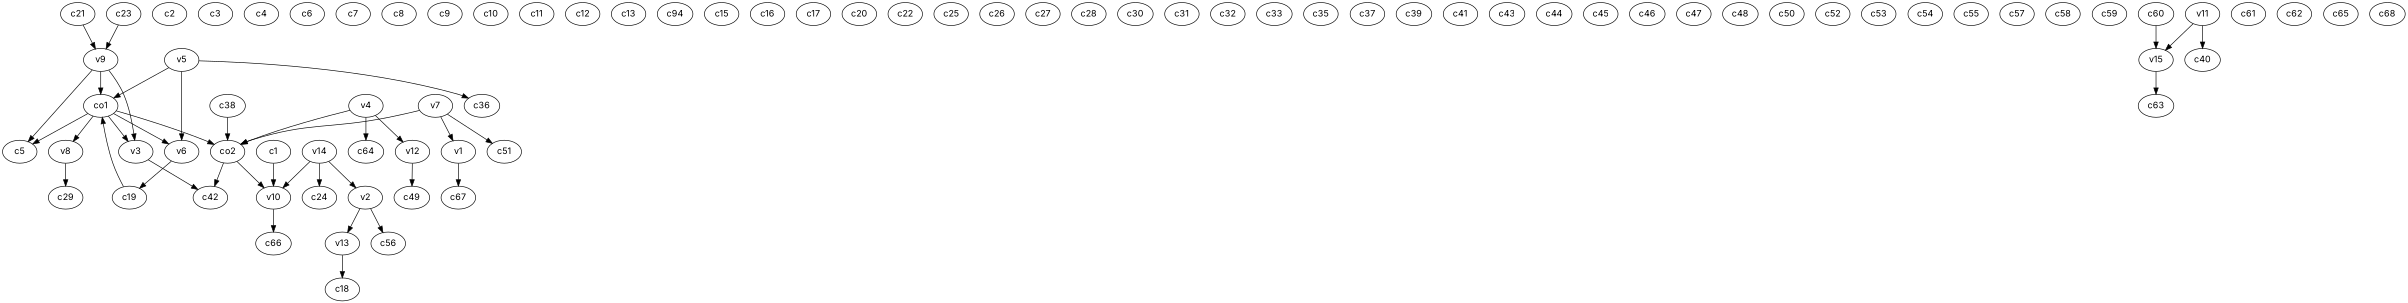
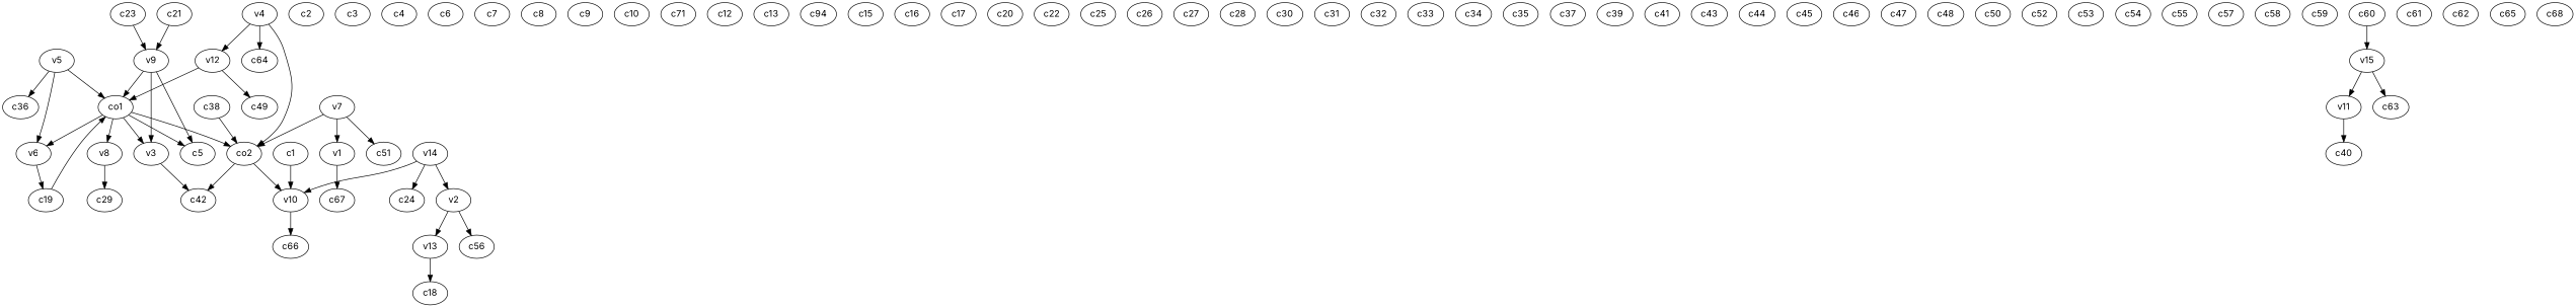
  strict digraph {
    fontname=Inter
    node [fontname=Inter]
    edge [fontname=Inter weight=1]
    c1
    v10
    c66
    c2
    c3
    c4
    c6
    c7
    c8
    c9
    c10
-   c11
+   c11 [label=c71]
    c12
    c13
    n15 [label=c94]
    c15
    c16
    c17
    c19
    co1
    co2
    v3
    v6
    v8
    c5
    c20
    c21
    v9
    c22
    c23
    c25
    c26
    c27
    c28
    c30
    c31
    c32
    c33
+   c34
    c35
    c37
    c38
    c42
    c39
    c41
    c43
    c44
    c45
    c46
    c47
    c48
    c50
    c52
    c53
    c54
    c55
    c57
    c58
    c59
    c60
    v15
    v11
    c63
    c61
    c62
    c65
    c68
    v1
    c67
    v2
    c56
    v13
    c18
    v4
    c64
    v12
    c49
    v5
    c36
    v7
    c51
    c29
    c40
    v14
    c24
    c1 -> v10
    v10 -> c66
    c19 -> co1
    co1 -> co2
    co1 -> v3
    co1 -> v6
    co1 -> v8
    co1 -> c5
    co2 -> v10
    co2 -> c42
    v3 -> c42
    v6 -> c19
    v8 -> c29
    c21 -> v9
    v9 -> co1
    v9 -> v3
    v9 -> c5
    c23 -> v9
    c38 -> co2
    c60 -> v15
-   v11 -> v15
+   v15 -> v11
    v15 -> c63
    v11 -> c40
    v1 -> c67
    v2 -> c56
    v2 -> v13
    v13 -> c18
    v4 -> co2
    v4 -> c64
    v4 -> v12
+   v12 -> co1
    v12 -> c49
    v5 -> co1
    v5 -> v6
    v5 -> c36
    v7 -> co2
    v7 -> v1
    v7 -> c51
    v14 -> v10
    v14 -> v2
    v14 -> c24
  }
